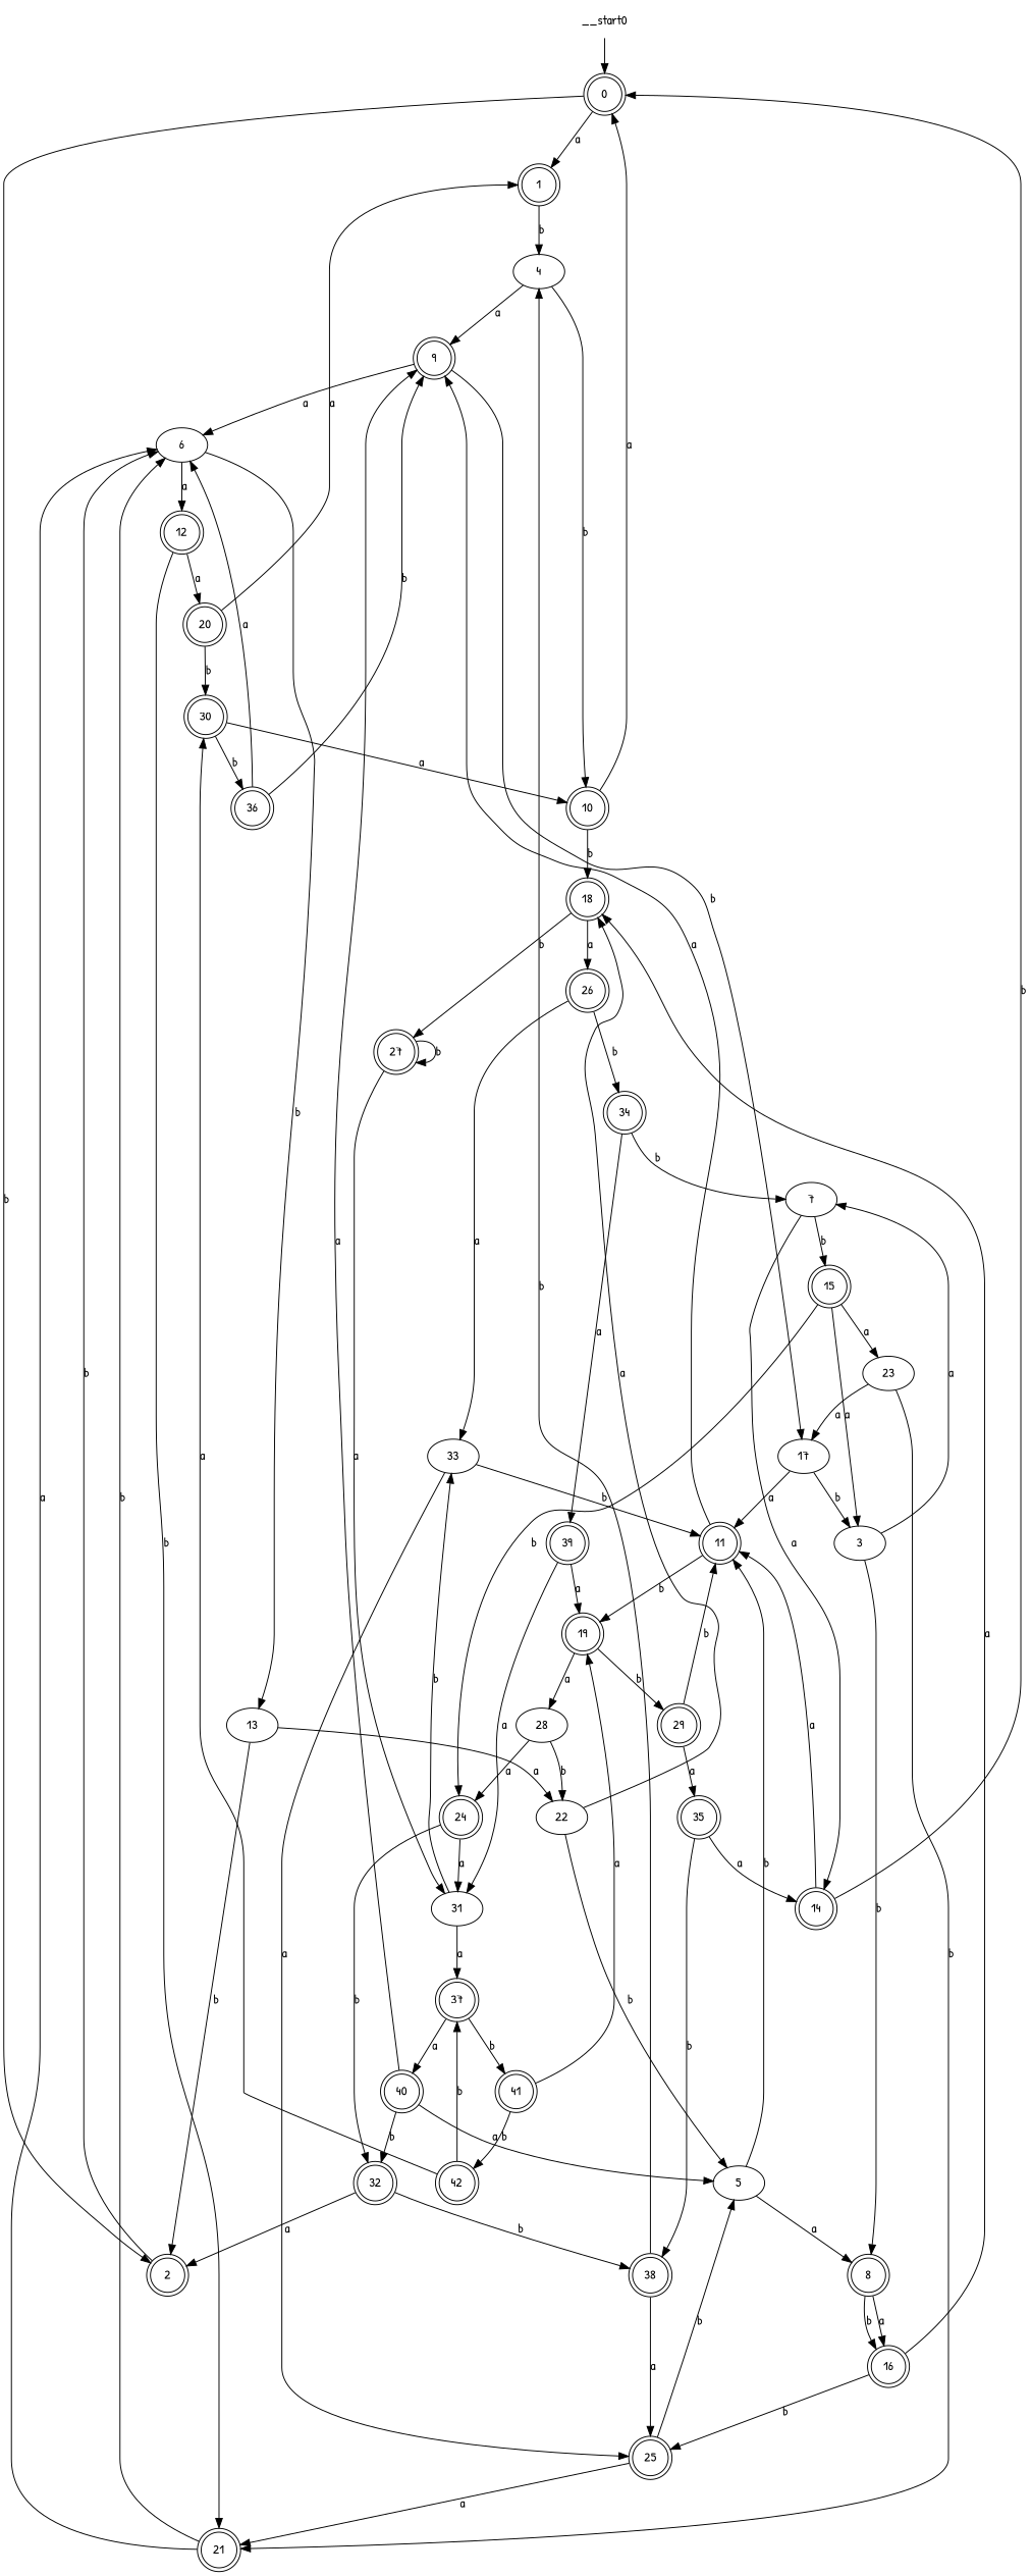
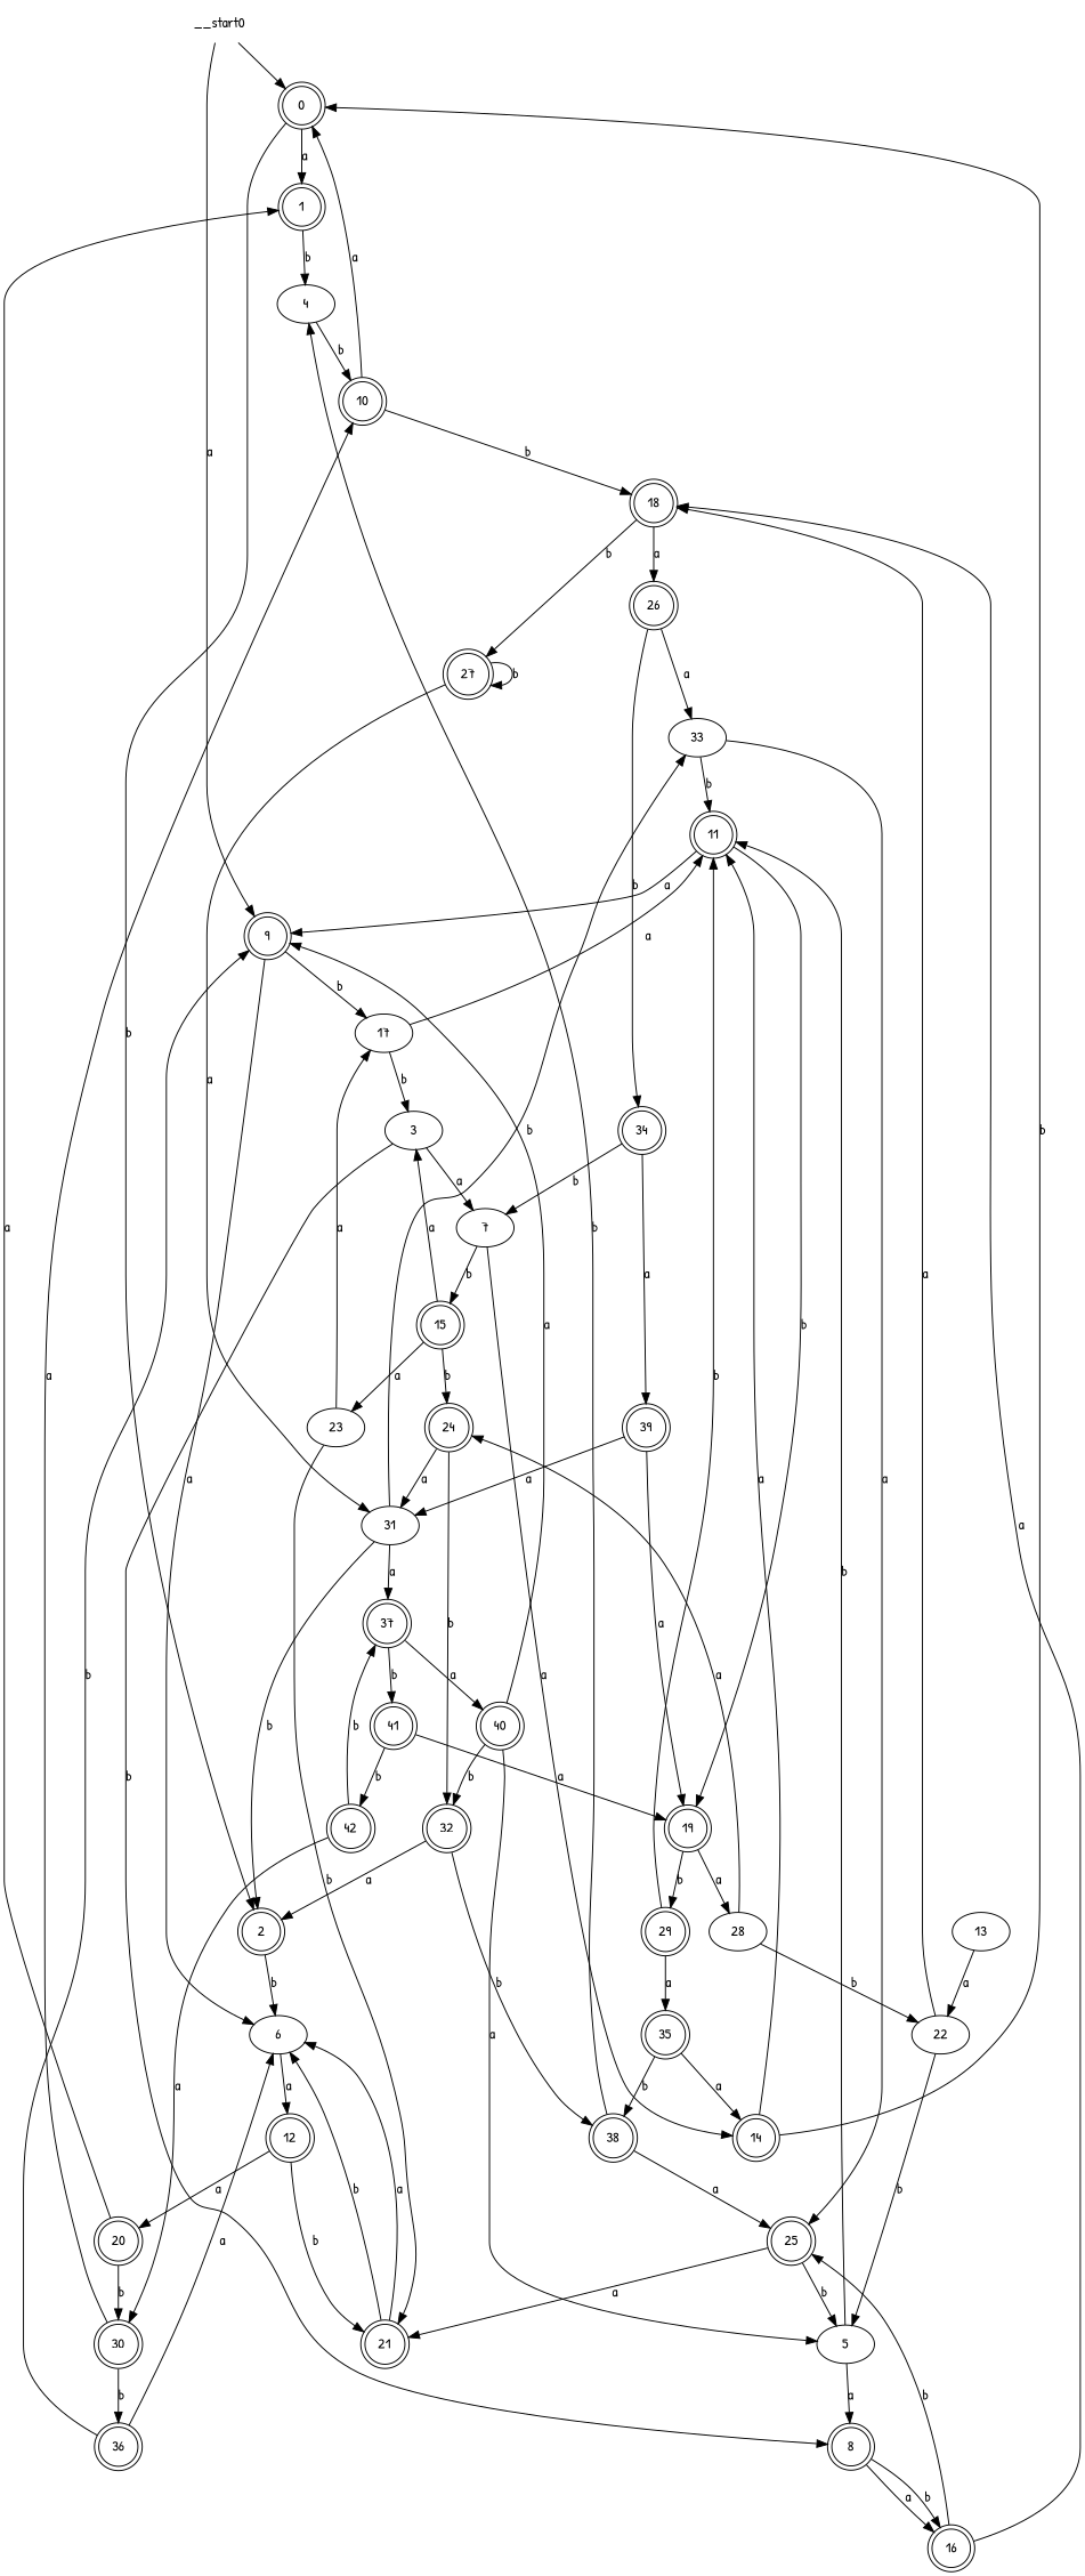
  digraph {
    fontname="Patrick Hand"
    node [fontname="Patrick Hand" shape=doublecircle]
    edge [fontname="Patrick Hand"]
    __start0 [shape=none]
    0
    1
    2
    4 [shape=""]
    6 [shape=""]
    3 [shape=""]
    7 [shape=""]
    8
    9
    10
    5 [shape=""]
    11
    12
    13 [shape=""]
    14
    15
    16
    17 [shape=""]
    18
    19
    20
    21
    22 [shape=""]
    23 [shape=""]
    24
    25
    26
    27
    28 [shape=""]
    29
    30
    31 [shape=""]
    32
    33 [shape=""]
    34
    35
    36
    37
    38
    39
    40
    41
    42
    __start0 -> 0
    0 -> 1 [label=a]
    0 -> 2 [label=b]
    1 -> 4 [label=b]
    2 -> 6 [label=b]
-   4 -> 9 [label=a]
+   __start0 -> 9 [label=a]
    4 -> 10 [label=b]
    6 -> 12 [label=a]
-   6 -> 13 [label=b]
    3 -> 7 [label=a]
    3 -> 8 [label=b]
    7 -> 14 [label=a]
    7 -> 15 [label=b]
    8 -> 16 [label=a]
    8 -> 16 [label=b]
    9 -> 6 [label=a]
    9 -> 17 [label=b]
    10 -> 0 [label=a]
    10 -> 18 [label=b]
    5 -> 8 [label=a]
    5 -> 11 [label=b]
    11 -> 9 [label=a]
    11 -> 19 [label=b]
    12 -> 20 [label=a]
    12 -> 21 [label=b]
-   13 -> 2 [label=b]
+   31 -> 2 [label=b]
    13 -> 22 [label=a]
    14 -> 0 [label=b]
    14 -> 11 [label=a]
    15 -> 3 [label=a]
    15 -> 23 [label=a]
    15 -> 24 [label=b]
    16 -> 18 [label=a]
    16 -> 25 [label=b]
    17 -> 3 [label=b]
    17 -> 11 [label=a]
    18 -> 26 [label=a]
    18 -> 27 [label=b]
    19 -> 28 [label=a]
    19 -> 29 [label=b]
    20 -> 1 [label=a]
    20 -> 30 [label=b]
    21 -> 6 [label=a]
    21 -> 6 [label=b]
    22 -> 5 [label=b]
    22 -> 18 [label=a]
    23 -> 17 [label=a]
    23 -> 21 [label=b]
    24 -> 31 [label=a]
    24 -> 32 [label=b]
    25 -> 5 [label=b]
    25 -> 21 [label=a]
    26 -> 33 [label=a]
    26 -> 34 [label=b]
    27 -> 27 [label=b]
    27 -> 31 [label=a]
    28 -> 22 [label=b]
    28 -> 24 [label=a]
    29 -> 11 [label=b]
    29 -> 35 [label=a]
    30 -> 10 [label=a]
    30 -> 36 [label=b]
    31 -> 33 [label=b]
    31 -> 37 [label=a]
    32 -> 2 [label=a]
    32 -> 38 [label=b]
    33 -> 11 [label=b]
    33 -> 25 [label=a]
    34 -> 7 [label=b]
    34 -> 39 [label=a]
    35 -> 14 [label=a]
    35 -> 38 [label=b]
    36 -> 6 [label=a]
    36 -> 9 [label=b]
    37 -> 40 [label=a]
    37 -> 41 [label=b]
    38 -> 4 [label=b]
    38 -> 25 [label=a]
    39 -> 19 [label=a]
    39 -> 31 [label=a]
    40 -> 9 [label=a]
    40 -> 5 [label=a]
    40 -> 32 [label=b]
    41 -> 19 [label=a]
    41 -> 42 [label=b]
    42 -> 30 [label=a]
    42 -> 37 [label=b]
  }
